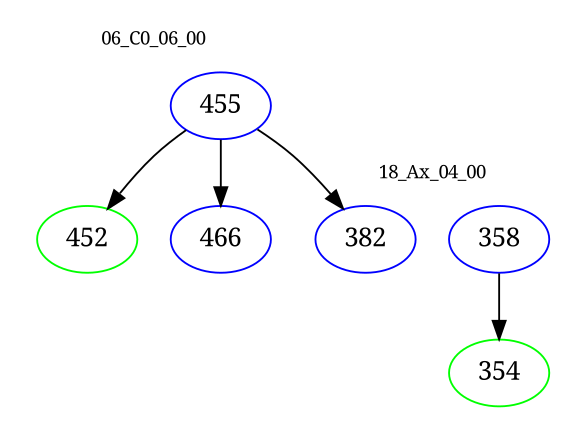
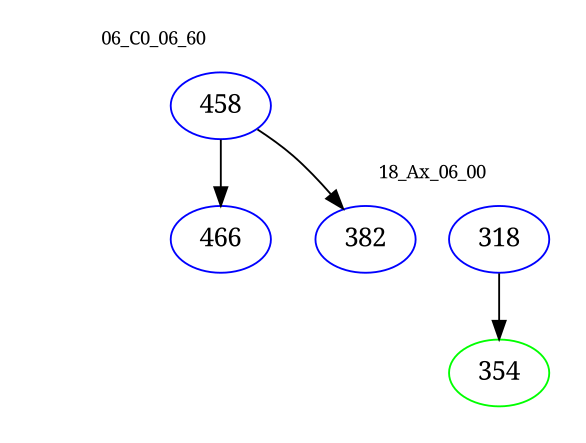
  digraph {
    fontname="Noto Serif"
    node [color=blue fontname="Noto Serif"]
    edge [color=black fontname="Noto Serif"]
-   n1 [label=358]
+   n1 [label=318]
    n2 [color=green label=354]
    n3 [label=382]
-   n4 [label=455]
-   n5 [color=green label=452]
+   n4 [label=458]
    n6 [label=466]
    subgraph cluster_1 {
      color=white
      fontsize=10
-     label="18_Ax_04_00"
+     label="18_Ax_06_00"
      n1
      n2
      n3
    }
    subgraph cluster_2 {
      color=white
      fontsize=10
-     label="06_C0_06_00"
+     label="06_C0_06_60"
      n4
-     n5
      n6
    }
    n1 -> n2
    n4 -> n3
-   n4 -> n5
    n4 -> n6
  }
